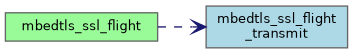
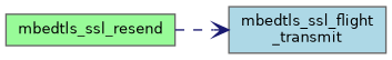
  digraph {
    rankdir=LR
    node [color=gray40 fontname=Helvetica fontsize=10 shape=record style=filled]
-   n1 [fillcolor=palegreen fontcolor=black height=0.2 label=mbedtls_ssl_flight width=0.4]
+   n1 [fillcolor=palegreen fontcolor=black height=0.2 label=mbedtls_ssl_resend width=0.4]
    n2 [fillcolor=lightblue height=0.2 label="mbedtls_ssl_flight\l_transmit" width=0.4]
    n1 -> n2 [color=midnightblue fontname=Helvetica fontsize=10 labelfontname=Helvetica labelfontsize=10 style=dashed arrowhead=vee]
  }
